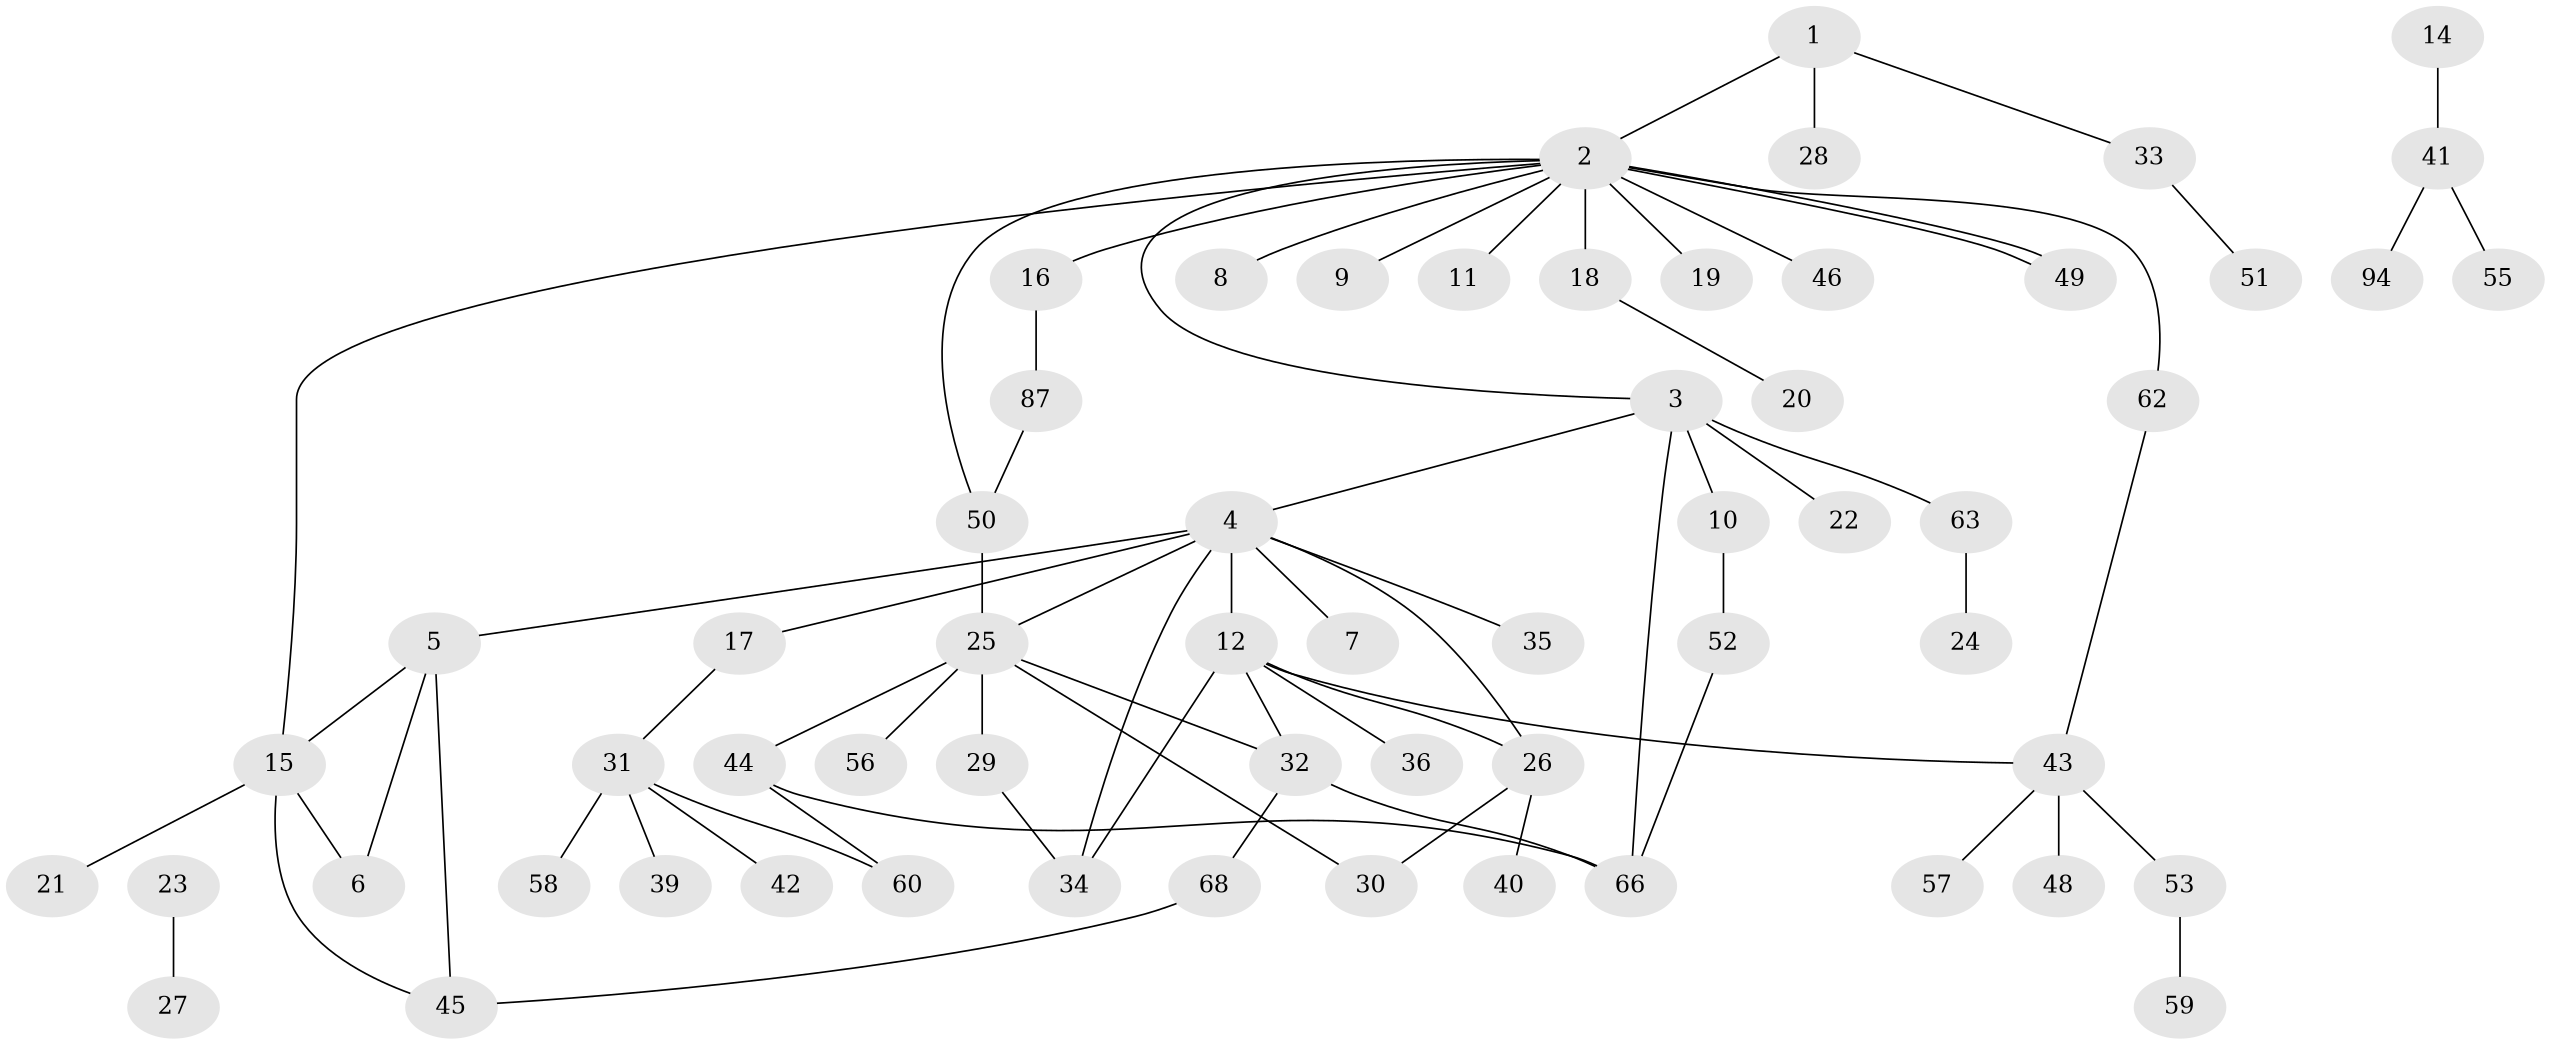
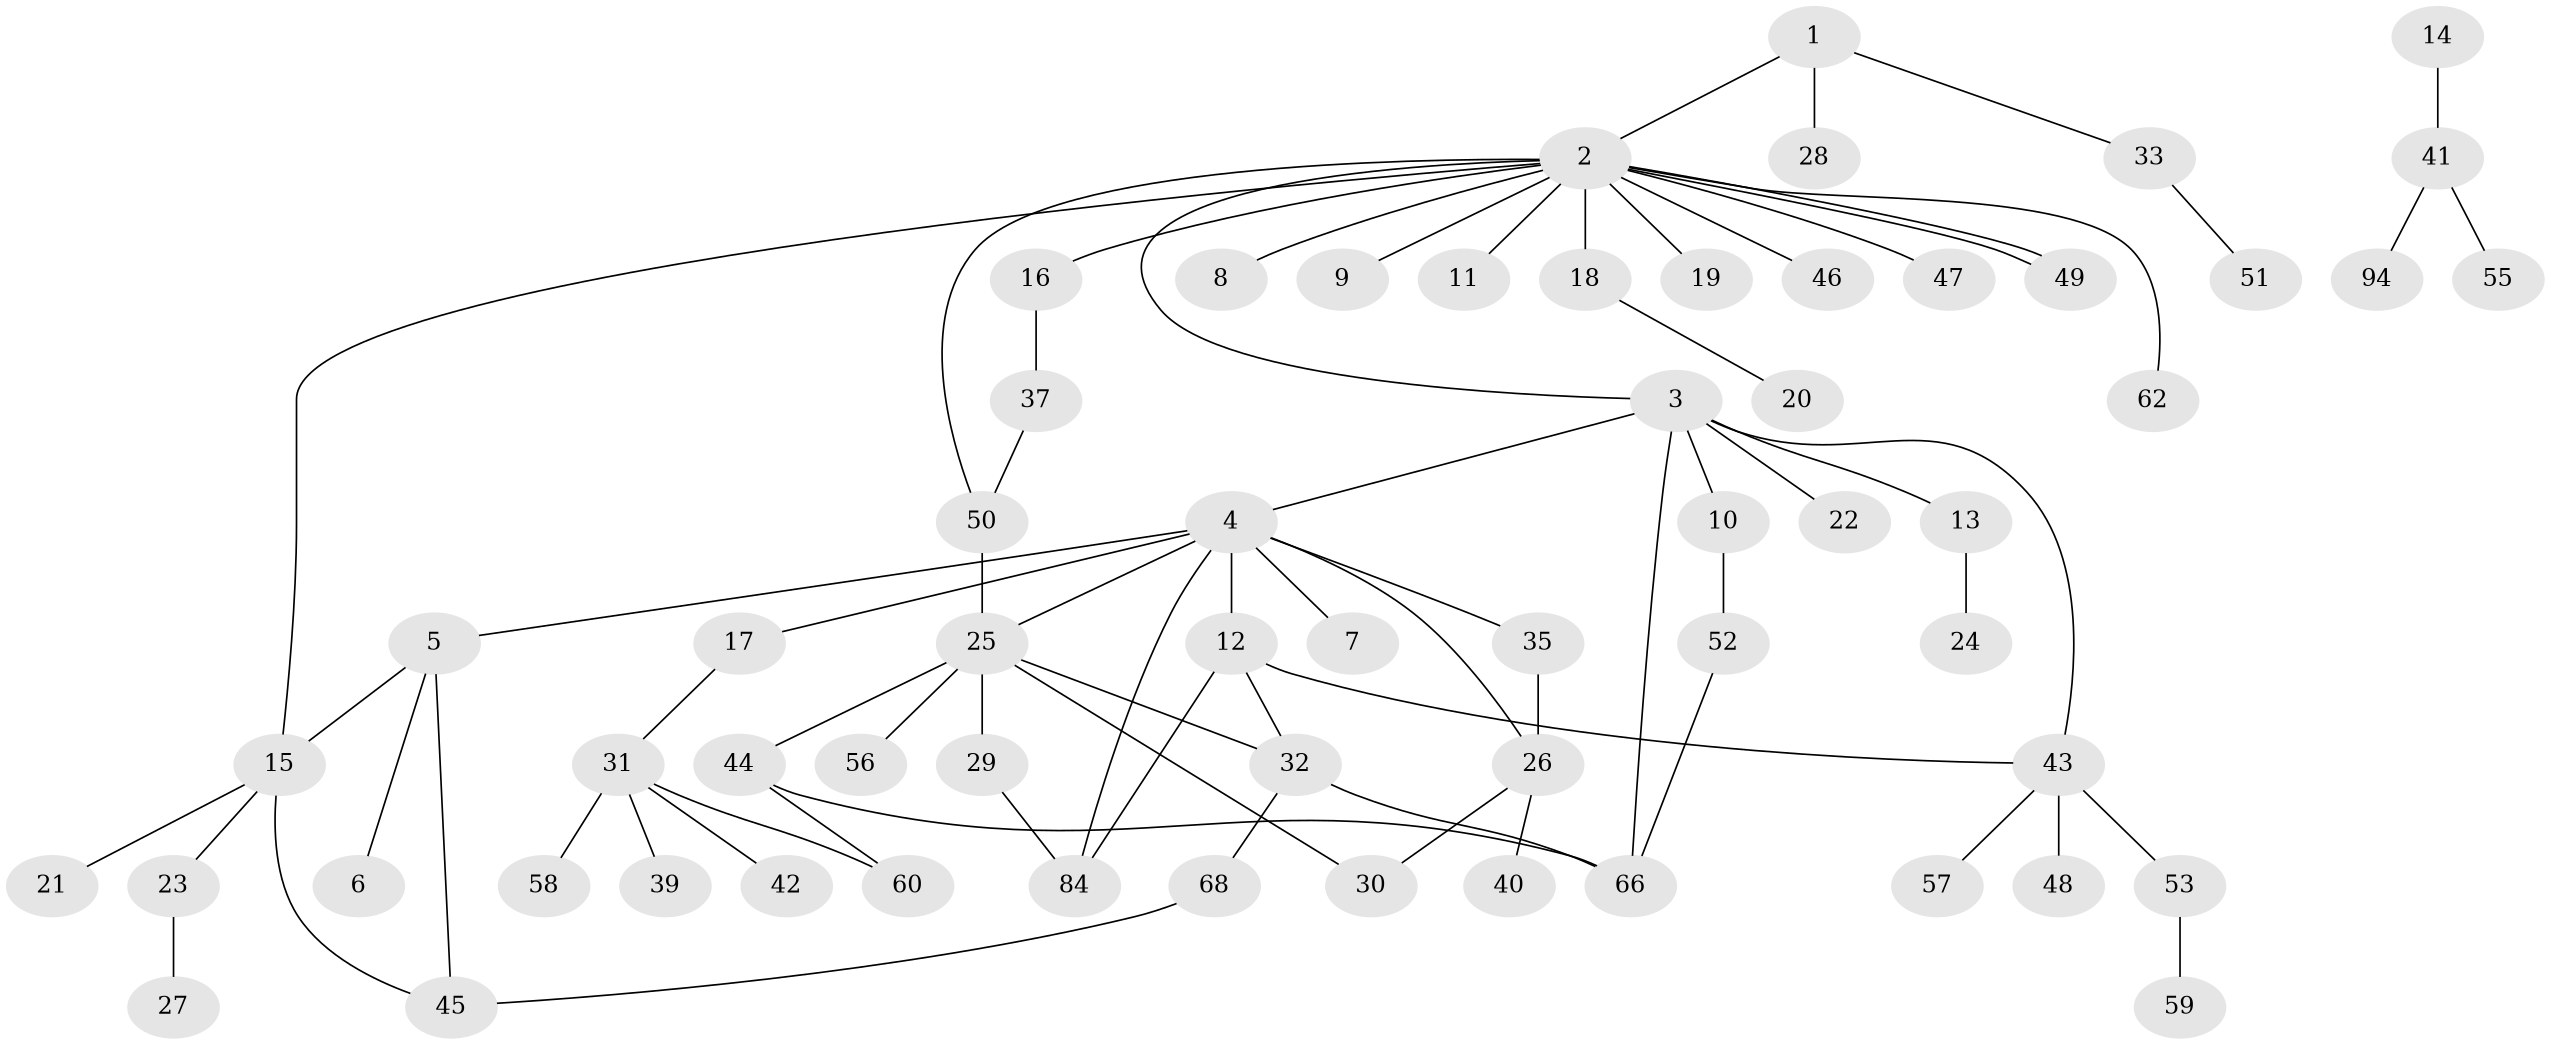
  graph {
    node [color=gray90 style=filled]
    1
    2
    28
    33
    3
    8
    9
    11
    15
    16
    18
    19
    46
+   47
    49
    50
    62
    51
    4
    10
-   13 [label=63]
+   13
    22
    43
    n24 [label=66]
    14
    41
    45
    21
    23
-   37 [label=87]
+   37
    20
    25
    5
    7
    12
    17
    26
-   34
+   34 [label=84]
    35
    52
    24
    48
    53
    57
    6
    32
-   36
    31
    29
    30
    44
    56
    40
    n54 [label=68]
    n55 [label=94]
    55
    27
    39
    42
    58
    60
    59
    1 -- 2
    1 -- 28
    1 -- 33
    2 -- 3
    2 -- 8
    2 -- 9
    2 -- 11
    2 -- 15
    2 -- 16
    2 -- 18
    2 -- 19
    2 -- 46
+   2 -- 47
    2 -- 49
    2 -- 49
    2 -- 50
    2 -- 62
    33 -- 51
    3 -- 4
    3 -- 10
    3 -- 13
    3 -- 22
-   62 -- 43
+   3 -- 43
    3 -- n24
    15 -- 45
    15 -- 21
-   15 -- 6
+   15 -- 23
    16 -- 37
    18 -- 20
    50 -- 25
    4 -- 25
    4 -- 5
    4 -- 7
    4 -- 12
    4 -- 17
    4 -- 26
    4 -- 34
    4 -- 35
    10 -- 52
    13 -- 24
    43 -- 48
    43 -- 53
    43 -- 57
    14 -- 41
    41 -- n55
    41 -- 55
    23 -- 27
    37 -- 50
    25 -- 32
    25 -- 29
    25 -- 30
    25 -- 44
    25 -- 56
    5 -- 15
    5 -- 45
    5 -- 6
    12 -- 43
-   12 -- 26
+   35 -- 26
    12 -- 34
    12 -- 32
-   12 -- 36
    17 -- 31
    26 -- 30
    26 -- 40
    52 -- n24
    53 -- 59
    32 -- n24
    32 -- n54
    31 -- 39
    31 -- 42
    31 -- 58
    31 -- 60
    29 -- 34
    44 -- n24
    44 -- 60
    n54 -- 45
  }
